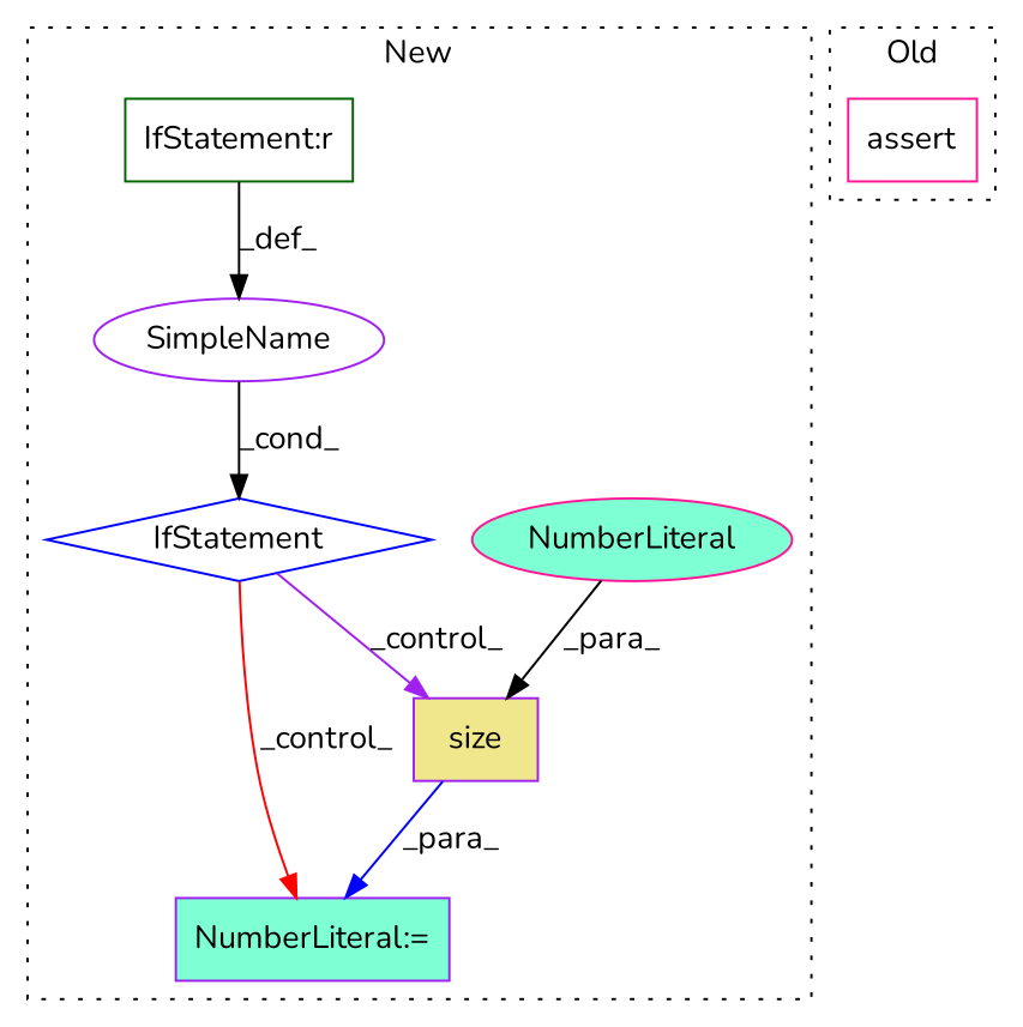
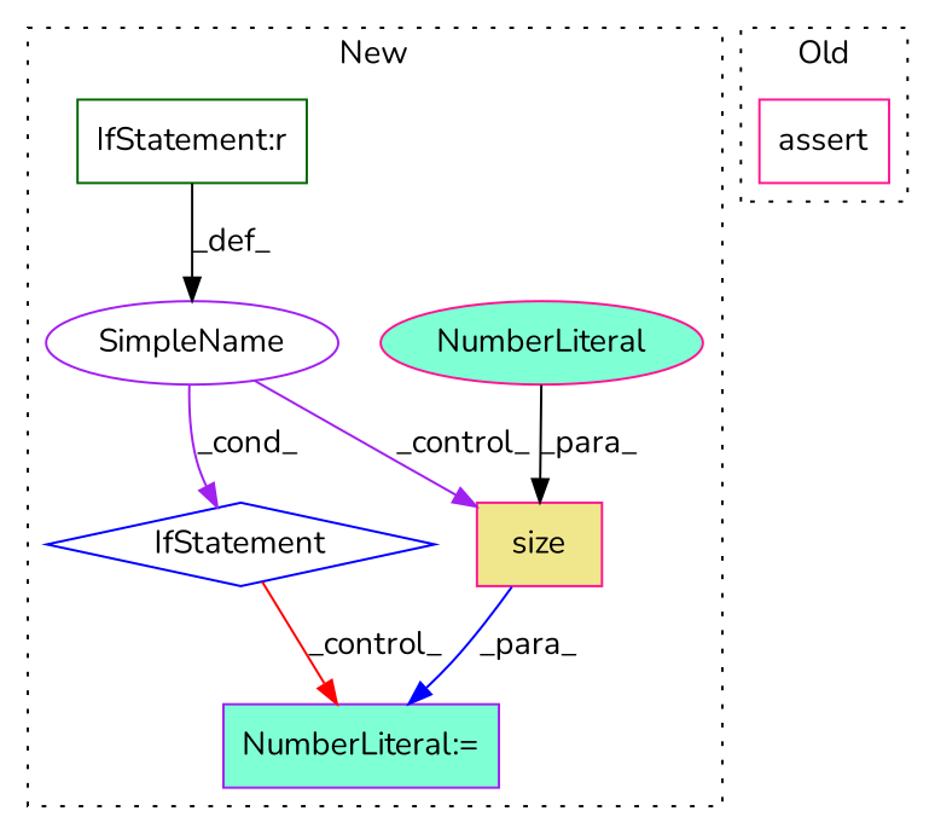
  digraph {
    fontname=Nunito
    node [color=deeppink fillcolor=white fontname=Nunito l=1 shape=box style=filled]
    edge [color=black fontname=Nunito]
-   n1 [a=32 color=purple fillcolor=khaki l="5,1" label=size s="13489,13495"]
+   n1 [a=32 fillcolor=khaki l="5,1" label=size s="13489,13495"]
    n2 [a=7 color=purple fillcolor=aquamarine label="NumberLiteral:=" s=13415]
    n3 [a=34 fillcolor=aquamarine label=NumberLiteral s=13494 shape=ellipse]
    n4 [a=25 color=blue l="4,2" label=IfStatement s="13367,13396" shape=diamond]
    n5 [a=42 color=purple label=SimpleName shape=ellipse l=""]
    n6 [a=27 color=darkgreen l=4 label="IfStatement:r" s=13388]
    n7 [a=6 l=7 label=assert s=12976]
    subgraph cluster_1 {
      label=New
      style=dotted
      n1
      n2
      n3
      n4
      n5
      n6
    }
    subgraph cluster_2 {
      label=Old
      style=dotted
      n7
    }
    n1 -> n2 [color=blue label=_para_]
    n3 -> n1 [label=_para_]
-   n4 -> n1 [color=purple label=_control_]
+   n5 -> n1 [color=purple label=_control_]
    n4 -> n2 [color=red label=_control_]
-   n5 -> n4 [label=_cond_]
+   n5 -> n4 [color=purple label=_cond_]
    n6 -> n5 [label=_def_]
  }
